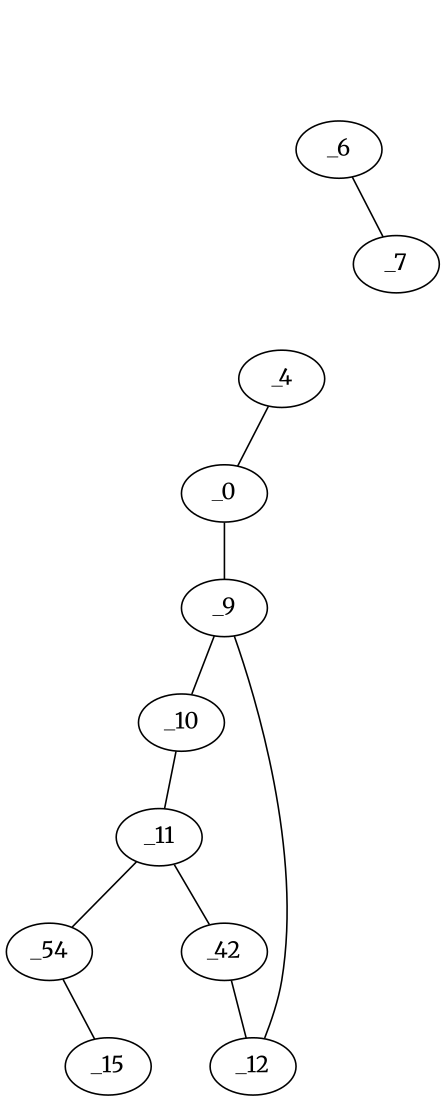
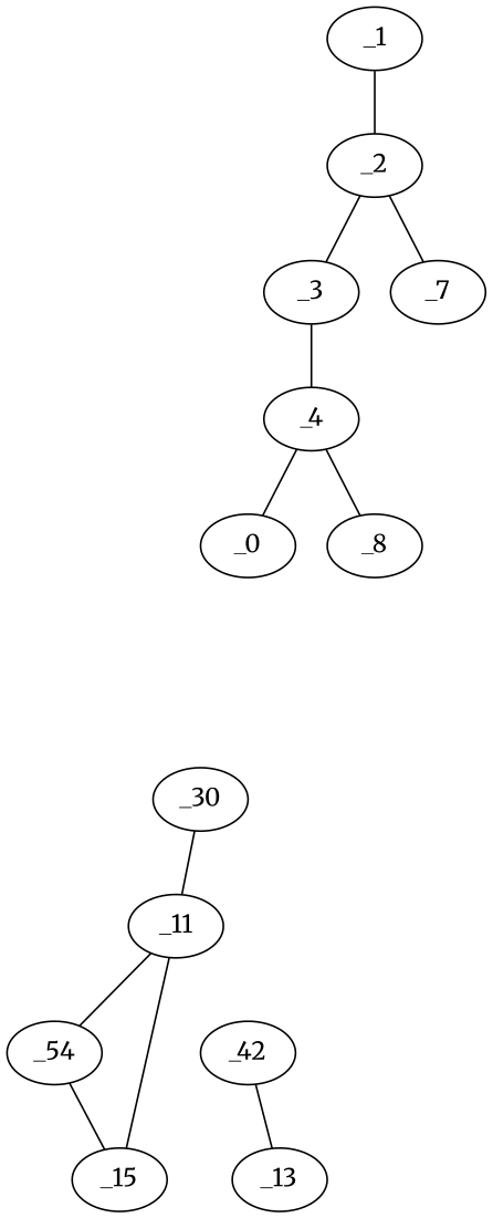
  graph {
    fontname=Merriweather
    node [charge=0 chem=1 fontname=Merriweather symbol="C  " x=3.732 y=-2.1307]
    edge [fontname=Merriweather valence=1]
-   _2 [y=-2.6307 label=_6]
+   _1 [chem=4 symbol="N  " y=-3.6307]
+   _2 [y=-2.6307]
+   _3 [chem=4 symbol="N  " x=2.866]
    _7 [x=4.5981]
    _4 [x=2.866 y=-1.1307]
    n6 [chem=4 label=_0 symbol="N  " x=3.7321 y=-0.6307]
-   _9 [x=3.7321 y=0.3693]
-   _10 [chem=2 symbol="O  " x=2.923 y=0.9571]
-   _13 [x=4.5411 y=0.9571 label=_12]
+   _8 [chem=2 symbol="O  " x=2 y=-0.6307]
+   _10 [chem=2 symbol="O  " x=2.923 y=0.9571 label=_30]
+   _13 [x=4.5411 y=0.9571]
    _11 [x=3.2321 y=1.9081]
    n12 [chem=5 label=_42 symbol="S  " x=4.2321 y=1.9081]
    n13 [label=_54 x=2.6443 y=2.7172]
    _15 [chem=2 symbol="O  " x=3.051 y=3.6307]
+   _1 -- _2 [valence=2]
+   _2 -- _3
    _2 -- _7
+   _3 -- _4
    _4 -- n6
-   n6 -- _9
-   _9 -- _10
-   _9 -- _13
+   _4 -- _8 [valence=2]
    _10 -- _11
-   _11 -- n12
+   _11 -- _15
    _11 -- n13
    n12 -- _13
    n13 -- _15
  }
